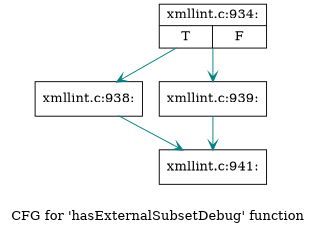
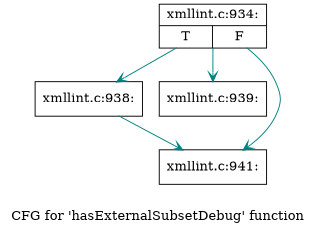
  digraph {
    label="CFG for 'hasExternalSubsetDebug' function"
    node [shape=record]
    edge [arrowhead=vee color=teal]
    n1 [label="{xmllint.c:934:|{<s0>T|<s1>F}}"]
    n2 [label="{xmllint.c:938:}"]
    n3 [label="{xmllint.c:939:}"]
    n4 [label="{xmllint.c:941:}"]
    n1 -> n2
    n1 -> n3
    n2 -> n4
-   n3 -> n4
+   n1 -> n4
  }
